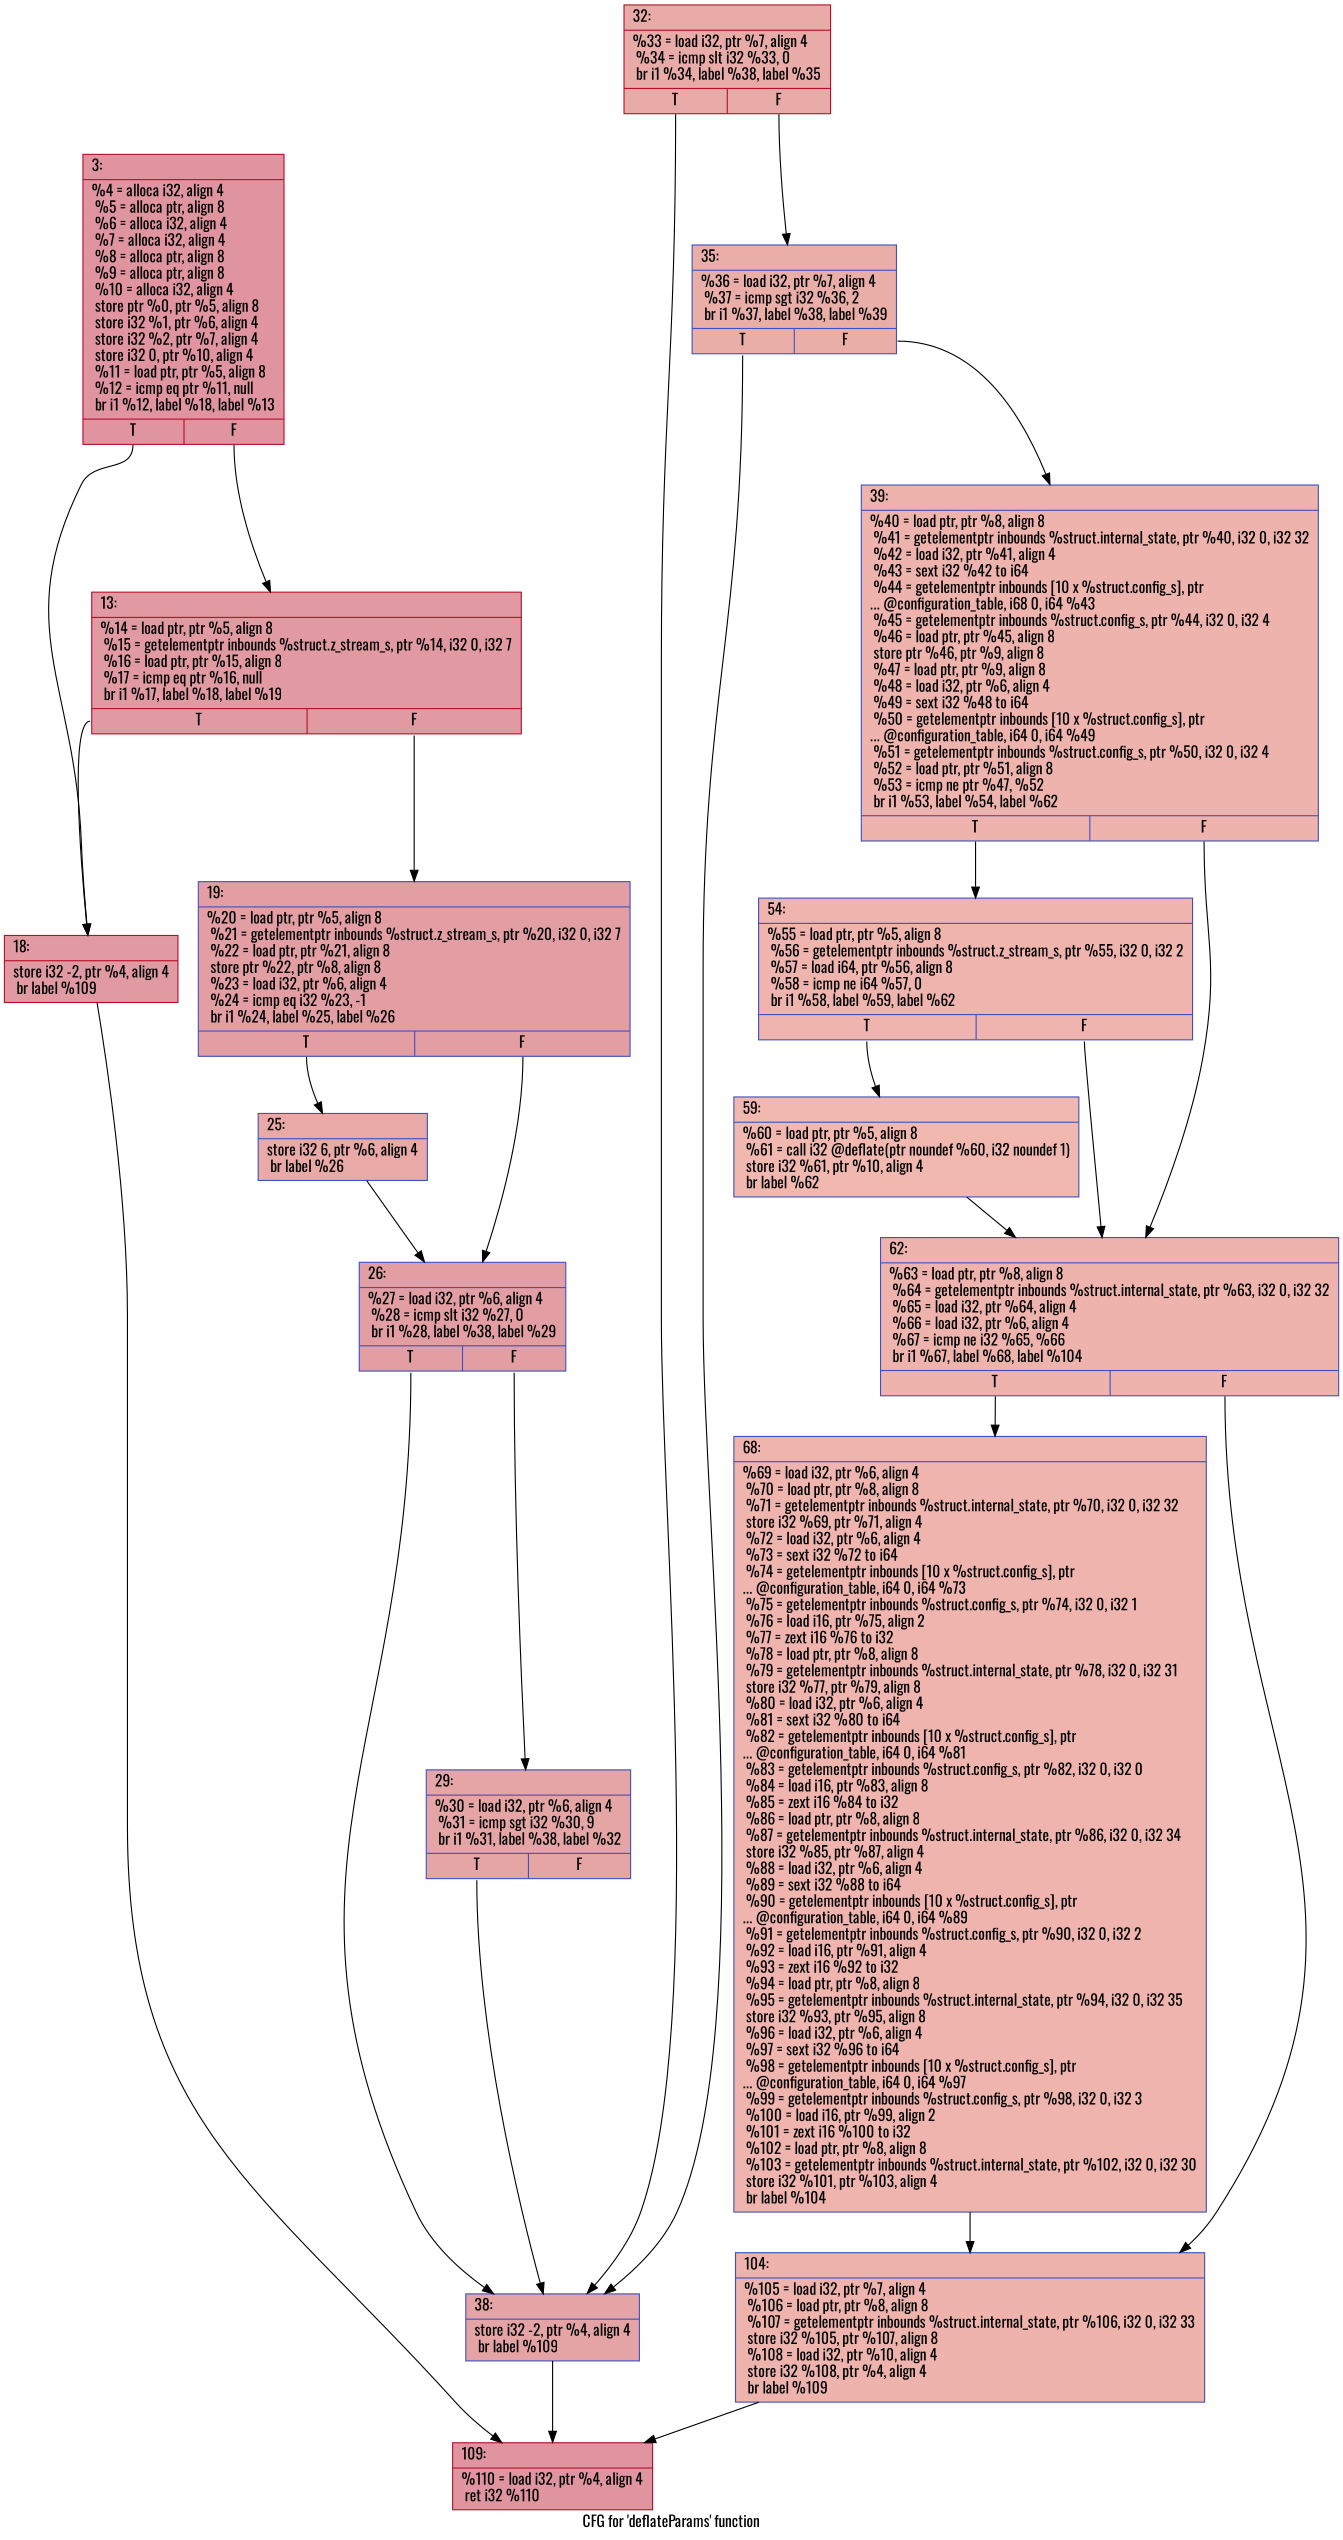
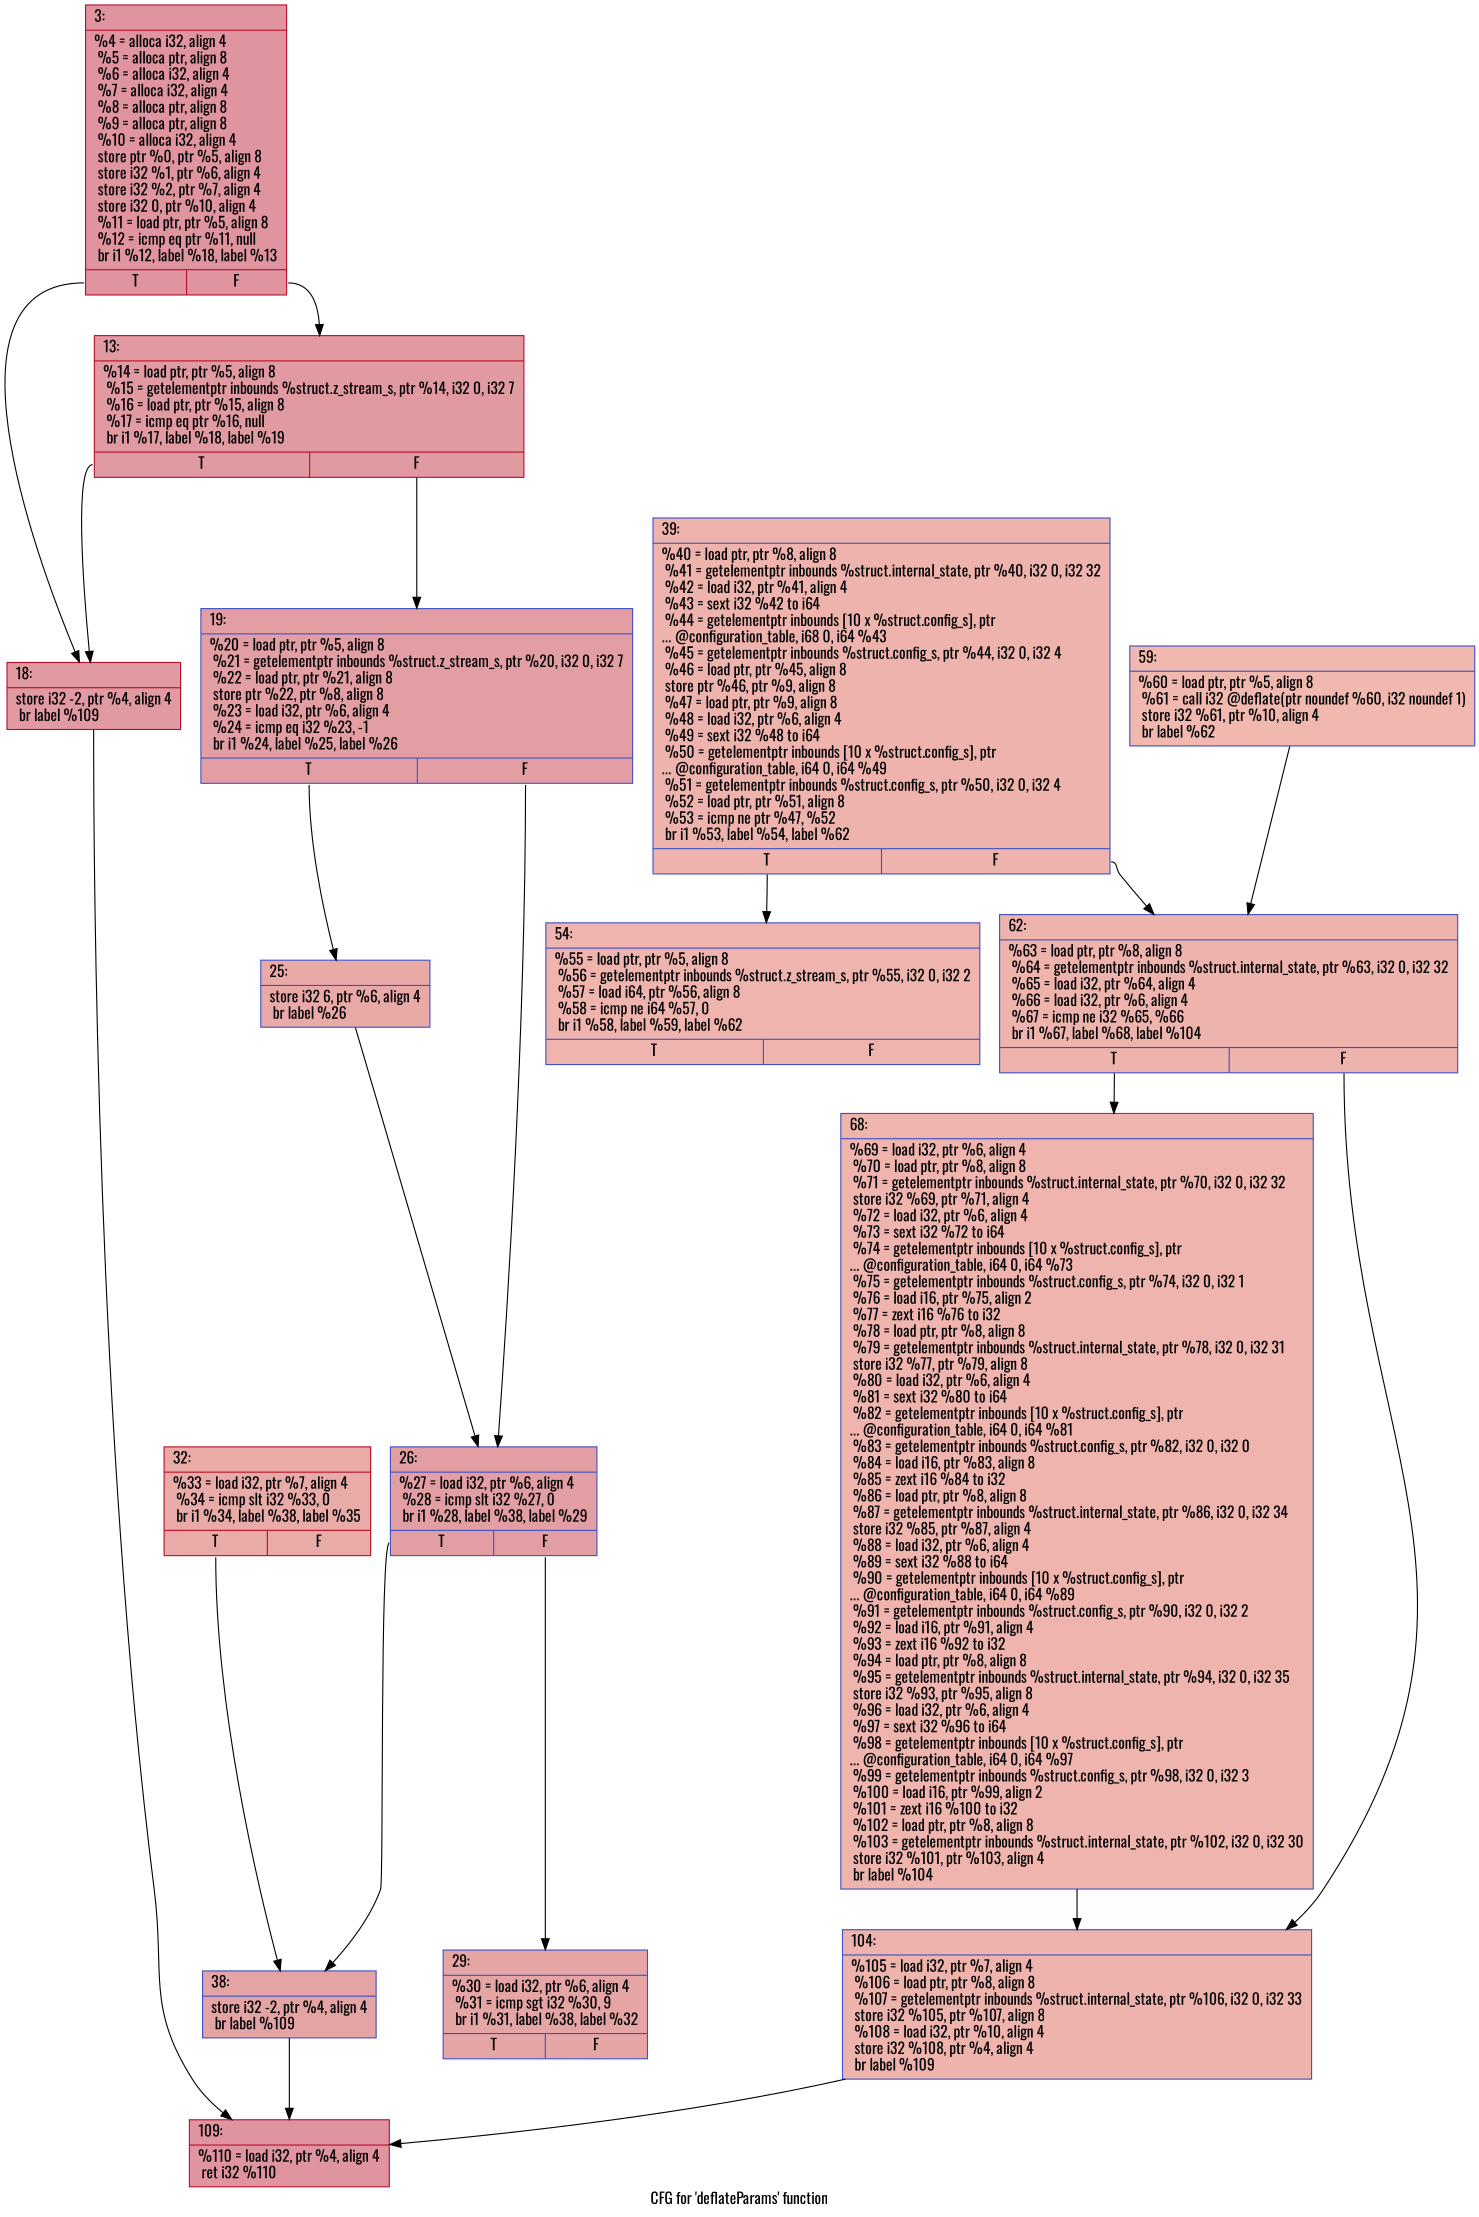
  digraph {
    fontname=Oswald
    label="CFG for 'deflateParams' function"
    node [color="#3d50c3ff" fillcolor="#d6524470" fontname=Oswald shape=record style=filled]
    edge [fontname=Oswald tailport=s0]
    n1 [color="#b70d28ff" fillcolor="#b70d2870" label="{3:\l|  %4 = alloca i32, align 4\l  %5 = alloca ptr, align 8\l  %6 = alloca i32, align 4\l  %7 = alloca i32, align 4\l  %8 = alloca ptr, align 8\l  %9 = alloca ptr, align 8\l  %10 = alloca i32, align 4\l  store ptr %0, ptr %5, align 8\l  store i32 %1, ptr %6, align 4\l  store i32 %2, ptr %7, align 4\l  store i32 0, ptr %10, align 4\l  %11 = load ptr, ptr %5, align 8\l  %12 = icmp eq ptr %11, null\l  br i1 %12, label %18, label %13\l|{<s0>T|<s1>F}}"]
    n2 [color="#b70d28ff" fillcolor="#bb1b2c70" label="{18:\l|  store i32 -2, ptr %4, align 4\l  br label %109\l}"]
    n3 [color="#b70d28ff" fillcolor="#bb1b2c70" label="{13:\l|  %14 = load ptr, ptr %5, align 8\l  %15 = getelementptr inbounds %struct.z_stream_s, ptr %14, i32 0, i32 7\l  %16 = load ptr, ptr %15, align 8\l  %17 = icmp eq ptr %16, null\l  br i1 %17, label %18, label %19\l|{<s0>T|<s1>F}}"]
    n4 [color="#b70d28ff" fillcolor="#b70d2870" label="{109:\l|  %110 = load i32, ptr %4, align 4\l  ret i32 %110\l}"]
    n5 [fillcolor="#be242e70" label="{19:\l|  %20 = load ptr, ptr %5, align 8\l  %21 = getelementptr inbounds %struct.z_stream_s, ptr %20, i32 0, i32 7\l  %22 = load ptr, ptr %21, align 8\l  store ptr %22, ptr %8, align 8\l  %23 = load i32, ptr %6, align 4\l  %24 = icmp eq i32 %23, -1\l  br i1 %24, label %25, label %26\l|{<s0>T|<s1>F}}"]
    n6 [fillcolor="#ca3b3770" label="{25:\l|  store i32 6, ptr %6, align 4\l  br label %26\l}"]
    n7 [fillcolor="#be242e70" label="{26:\l|  %27 = load i32, ptr %6, align 4\l  %28 = icmp slt i32 %27, 0\l  br i1 %28, label %38, label %29\l|{<s0>T|<s1>F}}"]
    n8 [fillcolor="#c32e3170" label="{38:\l|  store i32 -2, ptr %4, align 4\l  br label %109\l}"]
    n9 [fillcolor="#c5333470" label="{29:\l|  %30 = load i32, ptr %6, align 4\l  %31 = icmp sgt i32 %30, 9\l  br i1 %31, label %38, label %32\l|{<s0>T|<s1>F}}"]
    n10 [color="#b70d28ff" fillcolor="#cc403a70" label="{32:\l|  %33 = load i32, ptr %7, align 4\l  %34 = icmp slt i32 %33, 0\l  br i1 %34, label %38, label %35\l|{<s0>T|<s1>F}}"]
-   n11 [fillcolor="#d0473d70" label="{35:\l|  %36 = load i32, ptr %7, align 4\l  %37 = icmp sgt i32 %36, 2\l  br i1 %37, label %38, label %39\l|{<s0>T|<s1>F}}"]
    n12 [label="{39:\l|  %40 = load ptr, ptr %8, align 8\l  %41 = getelementptr inbounds %struct.internal_state, ptr %40, i32 0, i32 32\l  %42 = load i32, ptr %41, align 4\l  %43 = sext i32 %42 to i64\l  %44 = getelementptr inbounds [10 x %struct.config_s], ptr\l... @configuration_table, i68 0, i64 %43\l  %45 = getelementptr inbounds %struct.config_s, ptr %44, i32 0, i32 4\l  %46 = load ptr, ptr %45, align 8\l  store ptr %46, ptr %9, align 8\l  %47 = load ptr, ptr %9, align 8\l  %48 = load i32, ptr %6, align 4\l  %49 = sext i32 %48 to i64\l  %50 = getelementptr inbounds [10 x %struct.config_s], ptr\l... @configuration_table, i64 0, i64 %49\l  %51 = getelementptr inbounds %struct.config_s, ptr %50, i32 0, i32 4\l  %52 = load ptr, ptr %51, align 8\l  %53 = icmp ne ptr %47, %52\l  br i1 %53, label %54, label %62\l|{<s0>T|<s1>F}}"]
    n13 [fillcolor="#d8564670" label="{54:\l|  %55 = load ptr, ptr %5, align 8\l  %56 = getelementptr inbounds %struct.z_stream_s, ptr %55, i32 0, i32 2\l  %57 = load i64, ptr %56, align 8\l  %58 = icmp ne i64 %57, 0\l  br i1 %58, label %59, label %62\l|{<s0>T|<s1>F}}"]
    n14 [label="{62:\l|  %63 = load ptr, ptr %8, align 8\l  %64 = getelementptr inbounds %struct.internal_state, ptr %63, i32 0, i32 32\l  %65 = load i32, ptr %64, align 4\l  %66 = load i32, ptr %6, align 4\l  %67 = icmp ne i32 %65, %66\l  br i1 %67, label %68, label %104\l|{<s0>T|<s1>F}}"]
    n15 [fillcolor="#dc5d4a70" label="{59:\l|  %60 = load ptr, ptr %5, align 8\l  %61 = call i32 @deflate(ptr noundef %60, i32 noundef 1)\l  store i32 %61, ptr %10, align 4\l  br label %62\l}"]
    n16 [fillcolor="#d8564670" label="{68:\l|  %69 = load i32, ptr %6, align 4\l  %70 = load ptr, ptr %8, align 8\l  %71 = getelementptr inbounds %struct.internal_state, ptr %70, i32 0, i32 32\l  store i32 %69, ptr %71, align 4\l  %72 = load i32, ptr %6, align 4\l  %73 = sext i32 %72 to i64\l  %74 = getelementptr inbounds [10 x %struct.config_s], ptr\l... @configuration_table, i64 0, i64 %73\l  %75 = getelementptr inbounds %struct.config_s, ptr %74, i32 0, i32 1\l  %76 = load i16, ptr %75, align 2\l  %77 = zext i16 %76 to i32\l  %78 = load ptr, ptr %8, align 8\l  %79 = getelementptr inbounds %struct.internal_state, ptr %78, i32 0, i32 31\l  store i32 %77, ptr %79, align 8\l  %80 = load i32, ptr %6, align 4\l  %81 = sext i32 %80 to i64\l  %82 = getelementptr inbounds [10 x %struct.config_s], ptr\l... @configuration_table, i64 0, i64 %81\l  %83 = getelementptr inbounds %struct.config_s, ptr %82, i32 0, i32 0\l  %84 = load i16, ptr %83, align 8\l  %85 = zext i16 %84 to i32\l  %86 = load ptr, ptr %8, align 8\l  %87 = getelementptr inbounds %struct.internal_state, ptr %86, i32 0, i32 34\l  store i32 %85, ptr %87, align 4\l  %88 = load i32, ptr %6, align 4\l  %89 = sext i32 %88 to i64\l  %90 = getelementptr inbounds [10 x %struct.config_s], ptr\l... @configuration_table, i64 0, i64 %89\l  %91 = getelementptr inbounds %struct.config_s, ptr %90, i32 0, i32 2\l  %92 = load i16, ptr %91, align 4\l  %93 = zext i16 %92 to i32\l  %94 = load ptr, ptr %8, align 8\l  %95 = getelementptr inbounds %struct.internal_state, ptr %94, i32 0, i32 35\l  store i32 %93, ptr %95, align 8\l  %96 = load i32, ptr %6, align 4\l  %97 = sext i32 %96 to i64\l  %98 = getelementptr inbounds [10 x %struct.config_s], ptr\l... @configuration_table, i64 0, i64 %97\l  %99 = getelementptr inbounds %struct.config_s, ptr %98, i32 0, i32 3\l  %100 = load i16, ptr %99, align 2\l  %101 = zext i16 %100 to i32\l  %102 = load ptr, ptr %8, align 8\l  %103 = getelementptr inbounds %struct.internal_state, ptr %102, i32 0, i32 30\l  store i32 %101, ptr %103, align 4\l  br label %104\l}"]
    n17 [label="{104:\l|  %105 = load i32, ptr %7, align 4\l  %106 = load ptr, ptr %8, align 8\l  %107 = getelementptr inbounds %struct.internal_state, ptr %106, i32 0, i32 33\l  store i32 %105, ptr %107, align 8\l  %108 = load i32, ptr %10, align 4\l  store i32 %108, ptr %4, align 4\l  br label %109\l}"]
    n1 -> n2
    n1 -> n3 [tailport=s1]
    n2 -> n4
    n3 -> n2
    n3 -> n5 [tailport=s1]
    n5 -> n6
    n5 -> n7 [tailport=s1]
    n6 -> n7
    n7 -> n8
    n7 -> n9 [tailport=s1]
    n8 -> n4
-   n9 -> n8
    n10 -> n8
-   n10 -> n11 [tailport=s1]
-   n11 -> n8
-   n11 -> n12 [tailport=s1]
    n12 -> n13
    n12 -> n14 [tailport=s1]
-   n13 -> n14 [tailport=s1]
-   n13 -> n15
    n14 -> n16
    n14 -> n17 [tailport=s1]
    n15 -> n14
    n16 -> n17
    n17 -> n4
  }
